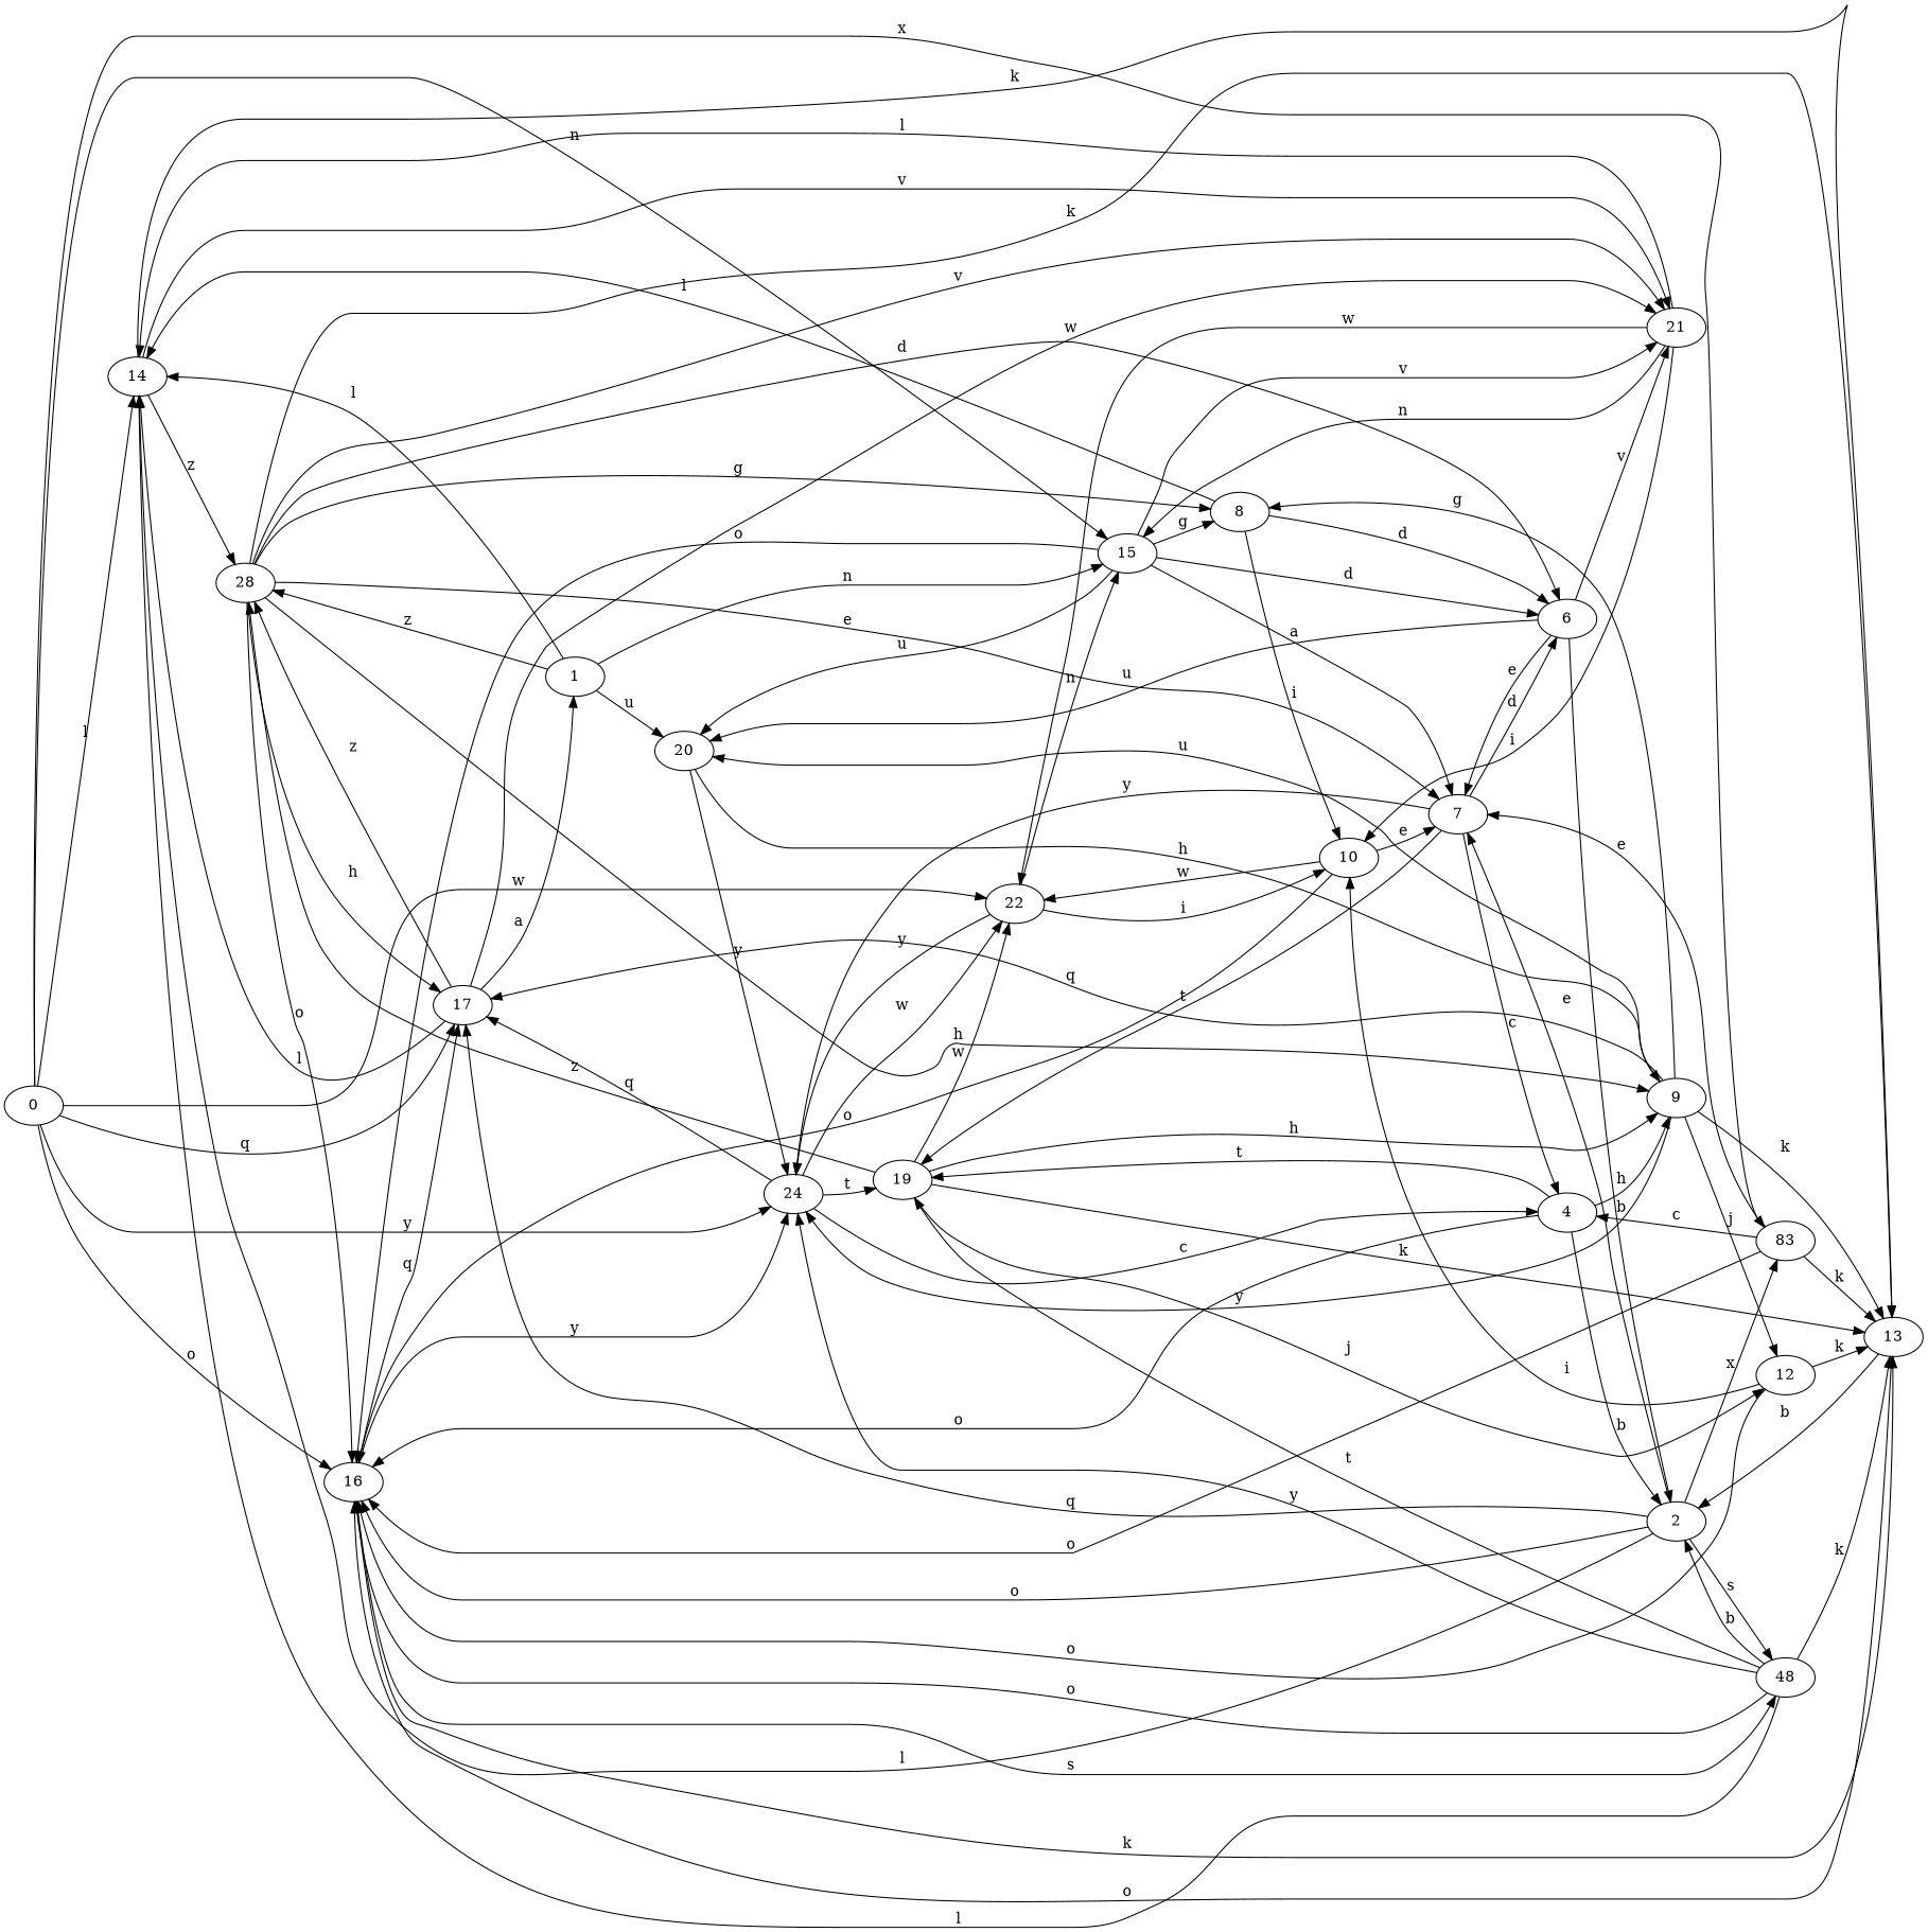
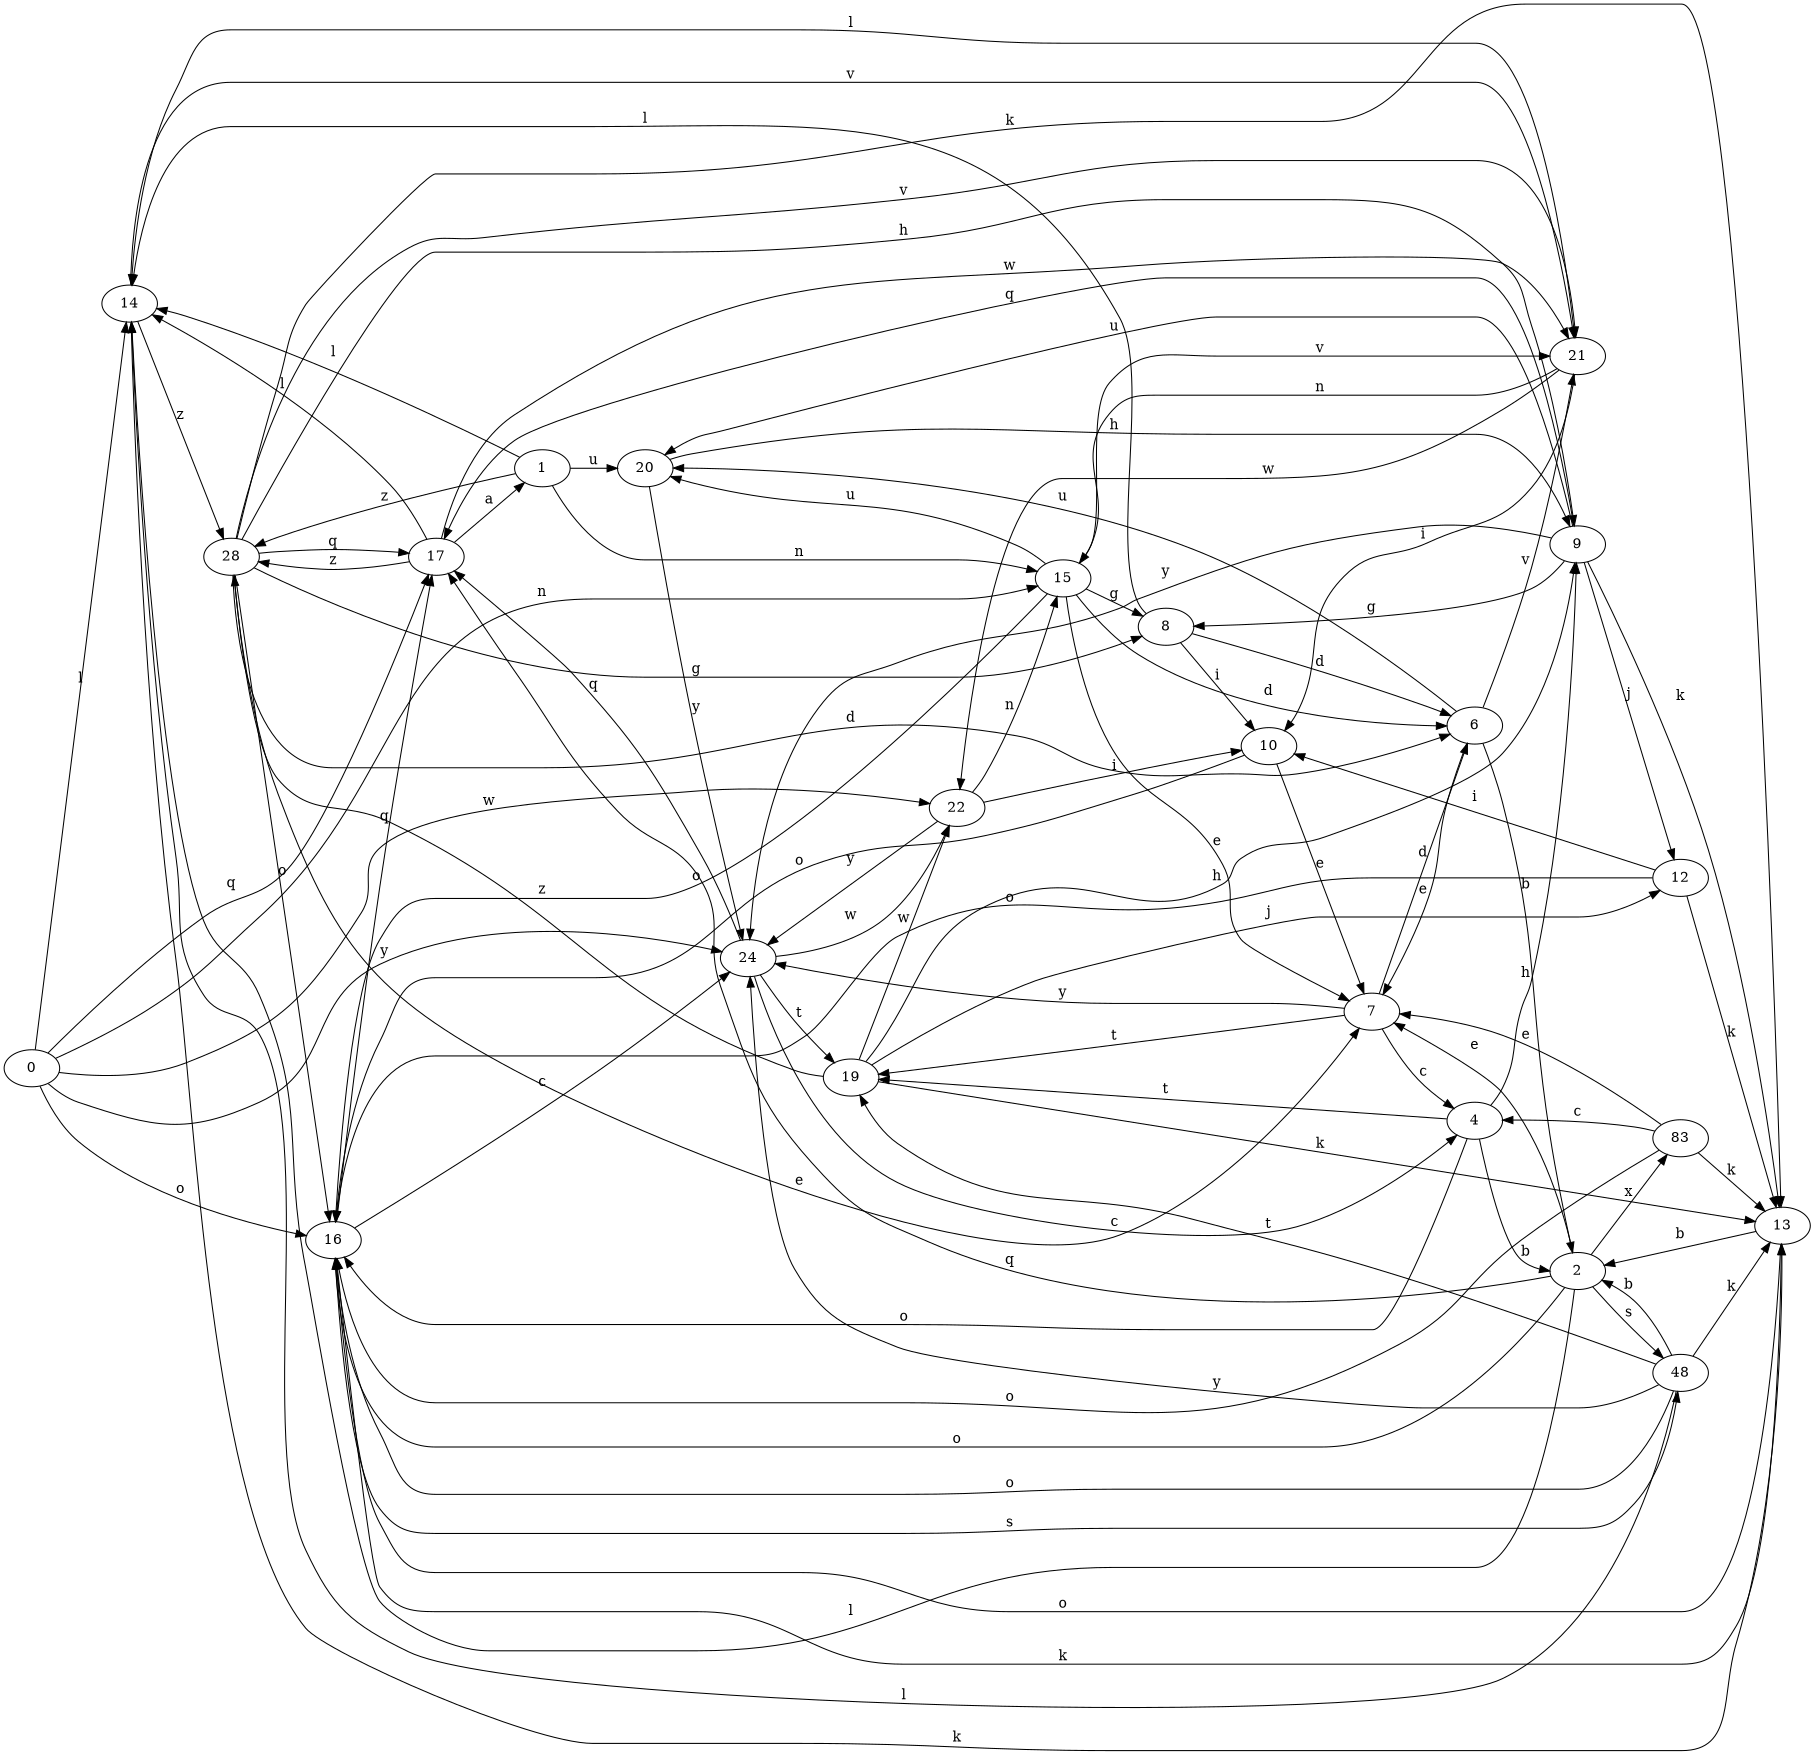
  strict digraph {
    rankdir=LR
    0
    14
    15
    16
    17
    22
    n7 [label=83]
    24
    28
    21
    13
    20
    7
    6
    8
    n16 [label=48]
    1
    10
    4
    19
    9
    2
    12
    0 -> 14 [label=l]
    0 -> 15 [label=n]
    0 -> 16 [label=o]
    0 -> 17 [label=q]
    0 -> 22 [label=w]
-   0 -> n7 [label=x]
    0 -> 24 [label=y]
    14 -> 28 [label=z]
    14 -> 21 [label=v]
    14 -> 13 [label=k]
    15 -> 16 [label=o]
    15 -> 21 [label=v]
    15 -> 20 [label=u]
-   15 -> 7 [label=a]
+   15 -> 7 [label=e]
    15 -> 6 [label=d]
    15 -> 8 [label=g]
    16 -> 17 [label=q]
-   16 -> 24 [label=y]
+   16 -> 24 [label=c]
    16 -> 13 [label=k]
    16 -> n16 [label=s]
    17 -> 14 [label=l]
    17 -> 28 [label=z]
    17 -> 21 [label=w]
    17 -> 1 [label=a]
    22 -> 15 [label=n]
    22 -> 24 [label=y]
    22 -> 10 [label=i]
    n7 -> 16 [label=o]
    n7 -> 13 [label=k]
    n7 -> 7 [label=e]
    n7 -> 4 [label=c]
    24 -> 17 [label=q]
    24 -> 22 [label=w]
    24 -> 4 [label=c]
    24 -> 19 [label=t]
    28 -> 16 [label=o]
-   28 -> 17 [label=h]
+   28 -> 17 [label=q]
    28 -> 21 [label=v]
    28 -> 13 [label=k]
    28 -> 7 [label=e]
    28 -> 6 [label=d]
    28 -> 8 [label=g]
    28 -> 9 [label=h]
    21 -> 14 [label=l]
    21 -> 15 [label=n]
    21 -> 22 [label=w]
    21 -> 10 [label=i]
    13 -> 16 [label=o]
    13 -> 2 [label=b]
    20 -> 24 [label=y]
    20 -> 9 [label=h]
    7 -> 24 [label=y]
    7 -> 6 [label=d]
    7 -> 4 [label=c]
    7 -> 19 [label=t]
    6 -> 21 [label=v]
    6 -> 20 [label=u]
    6 -> 7 [label=e]
    6 -> 2 [label=b]
    8 -> 14 [label=l]
    8 -> 6 [label=d]
    8 -> 10 [label=i]
    n16 -> 14 [label=l]
    n16 -> 16 [label=o]
    n16 -> 24 [label=y]
    n16 -> 13 [label=k]
    n16 -> 19 [label=t]
    n16 -> 2 [label=b]
    1 -> 14 [label=l]
    1 -> 15 [label=n]
    1 -> 28 [label=z]
    1 -> 20 [label=u]
    10 -> 16 [label=o]
-   10 -> 22 [label=w]
    10 -> 7 [label=e]
    4 -> 16 [label=o]
    4 -> 19 [label=t]
    4 -> 9 [label=h]
    4 -> 2 [label=b]
    19 -> 22 [label=w]
    19 -> 28 [label=z]
    19 -> 13 [label=k]
    19 -> 9 [label=h]
    19 -> 12 [label=j]
    9 -> 17 [label=q]
    9 -> 24 [label=y]
    9 -> 13 [label=k]
    9 -> 20 [label=u]
    9 -> 8 [label=g]
    9 -> 12 [label=j]
    2 -> 14 [label=l]
    2 -> 16 [label=o]
    2 -> 17 [label=q]
    2 -> n7 [label=x]
    2 -> 7 [label=e]
    2 -> n16 [label=s]
    12 -> 16 [label=o]
    12 -> 13 [label=k]
    12 -> 10 [label=i]
  }
